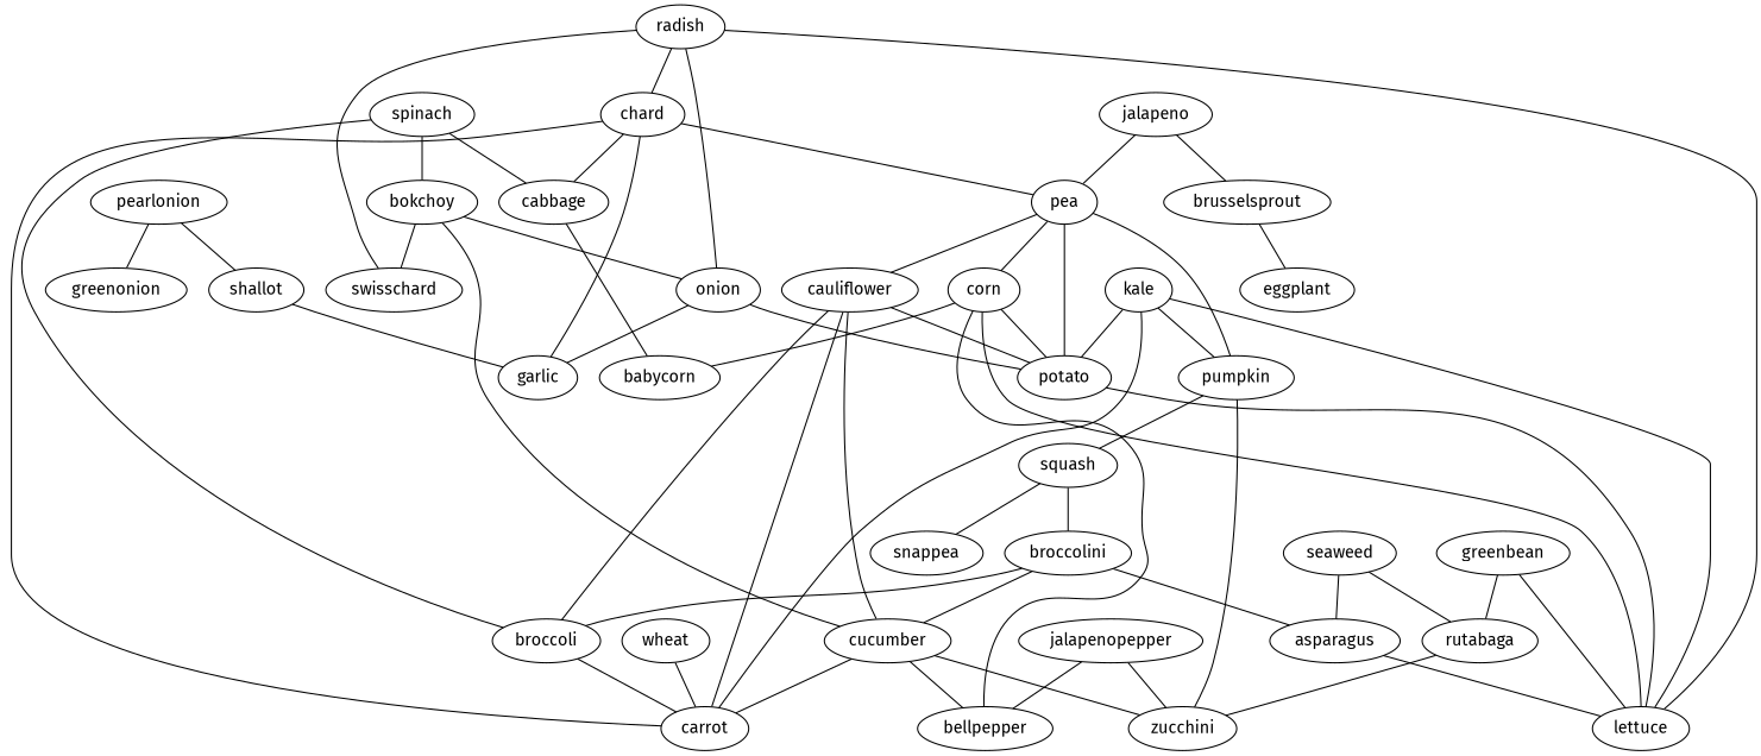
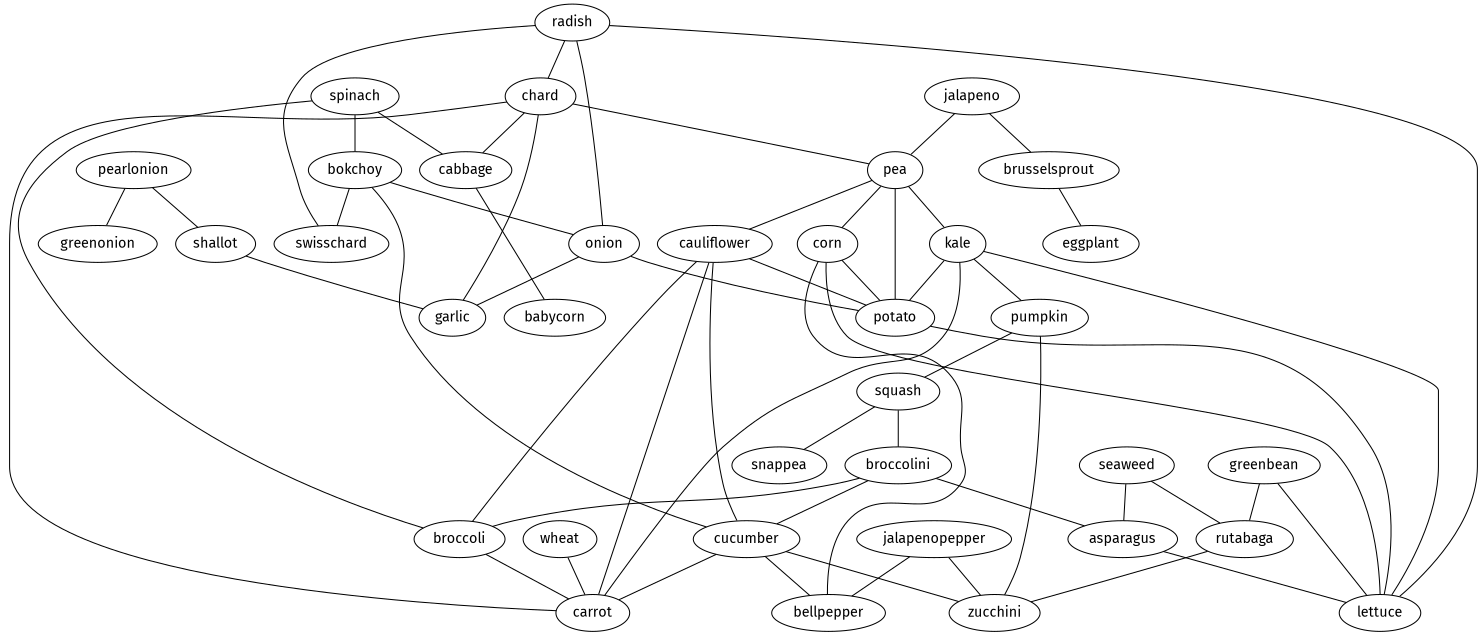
  strict graph {
    fontname="Fira Sans"
    node [fontname="Fira Sans"]
    edge [fontname="Fira Sans" weight=1]
    pearlonion
    shallot
    greenonion
    garlic
    kale
    pumpkin
    potato
    carrot
    lettuce
    squash
    zucchini
    radish
    chard
    swisschard
    onion
    pea
    cabbage
    seaweed
    rutabaga
    asparagus
    jalapeno
    brusselsprout
    cauliflower
    corn
    eggplant
    spinach
    bokchoy
    broccoli
    cucumber
    babycorn
    greenbean
    bellpepper
    broccolini
    snappea
    wheat
    jalapenopepper
    pearlonion -- shallot
    pearlonion -- greenonion
    shallot -- garlic
    kale -- pumpkin
    kale -- potato
    kale -- carrot
    kale -- lettuce
    pumpkin -- squash
    pumpkin -- zucchini
    potato -- lettuce
    squash -- broccolini
    squash -- snappea
    radish -- lettuce
    radish -- chard
    radish -- swisschard
    radish -- onion
    chard -- garlic
    chard -- carrot
    chard -- pea
    chard -- cabbage
    onion -- garlic
    onion -- potato
-   pea -- pumpkin
+   pea -- kale
    pea -- potato
    pea -- cauliflower
    pea -- corn
    cabbage -- babycorn
    seaweed -- rutabaga
    seaweed -- asparagus
    rutabaga -- zucchini
    asparagus -- lettuce
    jalapeno -- pea
    jalapeno -- brusselsprout
    brusselsprout -- eggplant
    cauliflower -- potato
    cauliflower -- carrot
    cauliflower -- broccoli
    cauliflower -- cucumber
    corn -- potato
    corn -- lettuce
-   corn -- babycorn
    corn -- bellpepper
    spinach -- cabbage
    spinach -- bokchoy
    spinach -- broccoli
    bokchoy -- swisschard
    bokchoy -- onion
    bokchoy -- cucumber
    broccoli -- carrot
    cucumber -- carrot
    cucumber -- zucchini
    cucumber -- bellpepper
    greenbean -- lettuce
    greenbean -- rutabaga
    broccolini -- asparagus
    broccolini -- broccoli
    broccolini -- cucumber
    wheat -- carrot
    jalapenopepper -- zucchini
    jalapenopepper -- bellpepper
  }
